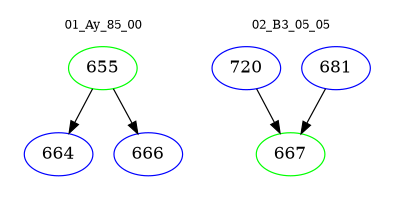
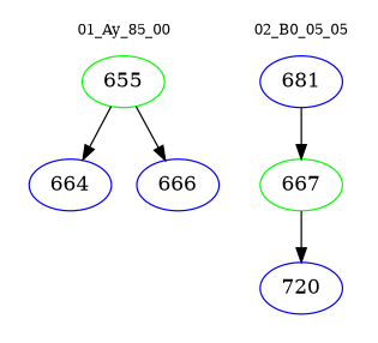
  digraph {
    node [color=blue]
    edge [color=black]
    n1 [label=664]
    n2 [color=green label=655]
    n3 [label=666]
    n4 [label=681]
    n5 [color=green label=667]
    n6 [label=720]
    subgraph cluster_1 {
      color=white
      fontsize=10
      label="01_Ay_85_00"
      n1
      n2
      n3
    }
    subgraph cluster_2 {
      color=white
      fontsize=10
-     label="02_B3_05_05"
+     label="02_B0_05_05"
      n4
      n5
      n6
    }
    n2 -> n1
    n2 -> n3
    n4 -> n5
-   n6 -> n5
+   n5 -> n6
  }
